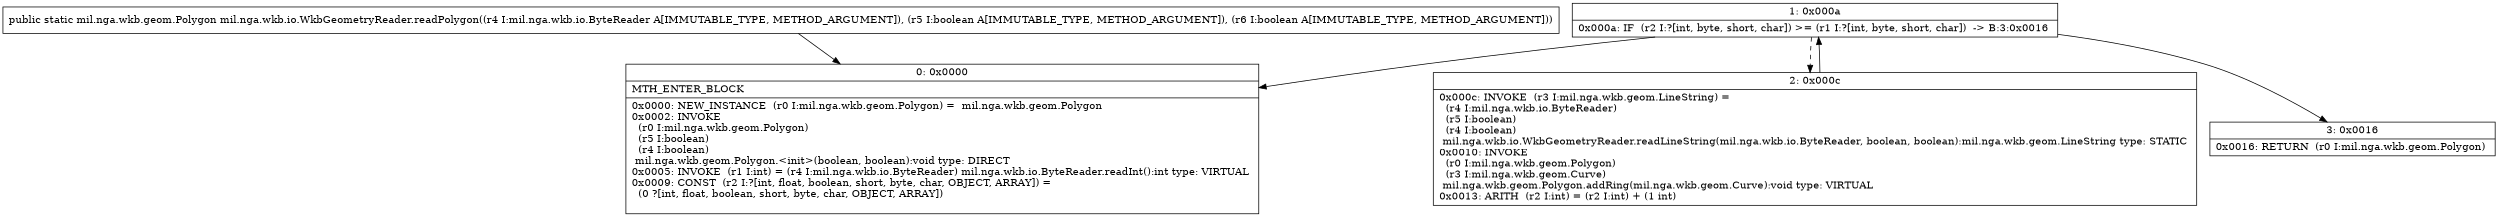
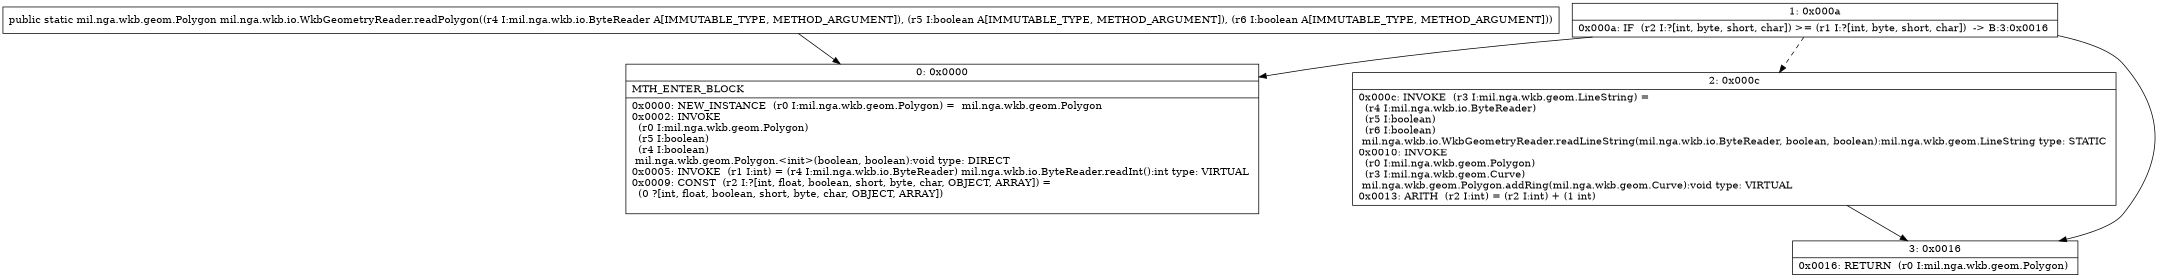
  digraph {
    node [shape=record]
    n1 [label="{0\:\ 0x0000|MTH_ENTER_BLOCK\l|0x0000: NEW_INSTANCE  (r0 I:mil.nga.wkb.geom.Polygon) =  mil.nga.wkb.geom.Polygon \l0x0002: INVOKE  \l  (r0 I:mil.nga.wkb.geom.Polygon)\l  (r5 I:boolean)\l  (r4 I:boolean)\l mil.nga.wkb.geom.Polygon.\<init\>(boolean, boolean):void type: DIRECT \l0x0005: INVOKE  (r1 I:int) = (r4 I:mil.nga.wkb.io.ByteReader) mil.nga.wkb.io.ByteReader.readInt():int type: VIRTUAL \l0x0009: CONST  (r2 I:?[int, float, boolean, short, byte, char, OBJECT, ARRAY]) = \l  (0 ?[int, float, boolean, short, byte, char, OBJECT, ARRAY])\l \l}"]
    n2 [label="{1\:\ 0x000a|0x000a: IF  (r2 I:?[int, byte, short, char]) \>= (r1 I:?[int, byte, short, char])  \-\> B:3:0x0016 \l}"]
-   n3 [label="{2\:\ 0x000c|0x000c: INVOKE  (r3 I:mil.nga.wkb.geom.LineString) = \l  (r4 I:mil.nga.wkb.io.ByteReader)\l  (r5 I:boolean)\l  (r4 I:boolean)\l mil.nga.wkb.io.WkbGeometryReader.readLineString(mil.nga.wkb.io.ByteReader, boolean, boolean):mil.nga.wkb.geom.LineString type: STATIC \l0x0010: INVOKE  \l  (r0 I:mil.nga.wkb.geom.Polygon)\l  (r3 I:mil.nga.wkb.geom.Curve)\l mil.nga.wkb.geom.Polygon.addRing(mil.nga.wkb.geom.Curve):void type: VIRTUAL \l0x0013: ARITH  (r2 I:int) = (r2 I:int) + (1 int) \l}"]
+   n3 [label="{2\:\ 0x000c|0x000c: INVOKE  (r3 I:mil.nga.wkb.geom.LineString) = \l  (r4 I:mil.nga.wkb.io.ByteReader)\l  (r5 I:boolean)\l  (r6 I:boolean)\l mil.nga.wkb.io.WkbGeometryReader.readLineString(mil.nga.wkb.io.ByteReader, boolean, boolean):mil.nga.wkb.geom.LineString type: STATIC \l0x0010: INVOKE  \l  (r0 I:mil.nga.wkb.geom.Polygon)\l  (r3 I:mil.nga.wkb.geom.Curve)\l mil.nga.wkb.geom.Polygon.addRing(mil.nga.wkb.geom.Curve):void type: VIRTUAL \l0x0013: ARITH  (r2 I:int) = (r2 I:int) + (1 int) \l}"]
    n4 [label="{3\:\ 0x0016|0x0016: RETURN  (r0 I:mil.nga.wkb.geom.Polygon) \l}"]
    n5 [label="{public static mil.nga.wkb.geom.Polygon mil.nga.wkb.io.WkbGeometryReader.readPolygon((r4 I:mil.nga.wkb.io.ByteReader A[IMMUTABLE_TYPE, METHOD_ARGUMENT]), (r5 I:boolean A[IMMUTABLE_TYPE, METHOD_ARGUMENT]), (r6 I:boolean A[IMMUTABLE_TYPE, METHOD_ARGUMENT])) }"]
    n2 -> n1
    n2 -> n3 [style=dashed]
    n2 -> n4
-   n3 -> n2
+   n3 -> n4
    n5 -> n1
  }
